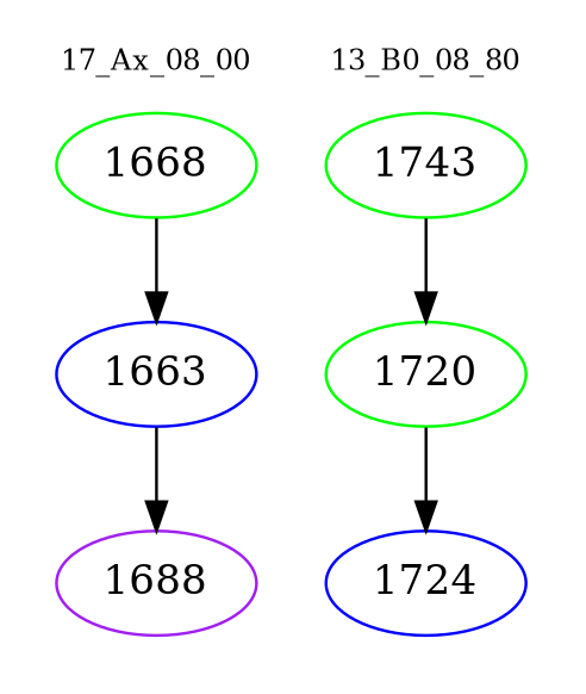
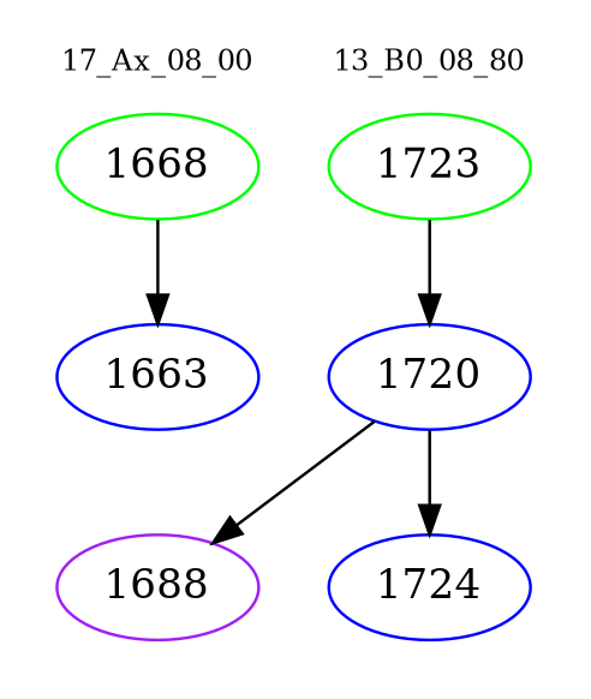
  digraph {
    node [color=blue]
    edge [color=black]
    n1 [color=green label=1668]
    n2 [label=1663]
    n3 [color=purple label=1688]
-   n4 [color=green label=1743]
-   n5 [color=green label=1720]
+   n4 [color=green label=1723]
+   n5 [label=1720]
    n6 [label=1724]
    subgraph cluster_1 {
      color=white
      fontsize=10
      label="17_Ax_08_00"
      n1
      n2
      n3
    }
    subgraph cluster_2 {
      color=white
      fontsize=10
      label="13_B0_08_80"
      n4
      n5
      n6
    }
    n1 -> n2
-   n2 -> n3
+   n5 -> n3
    n4 -> n5
    n5 -> n6
  }
